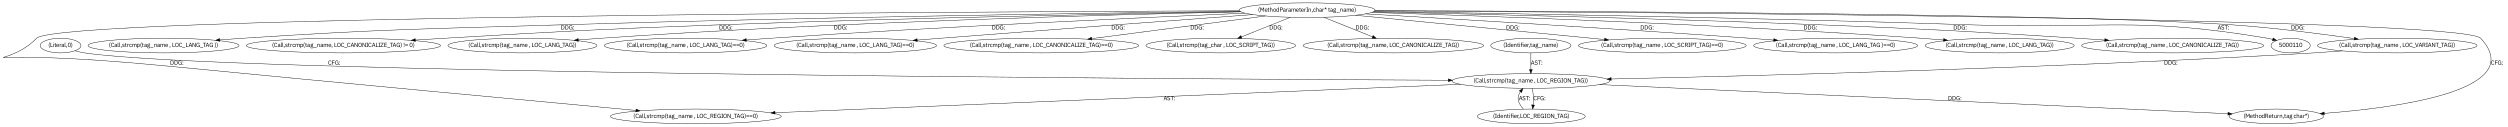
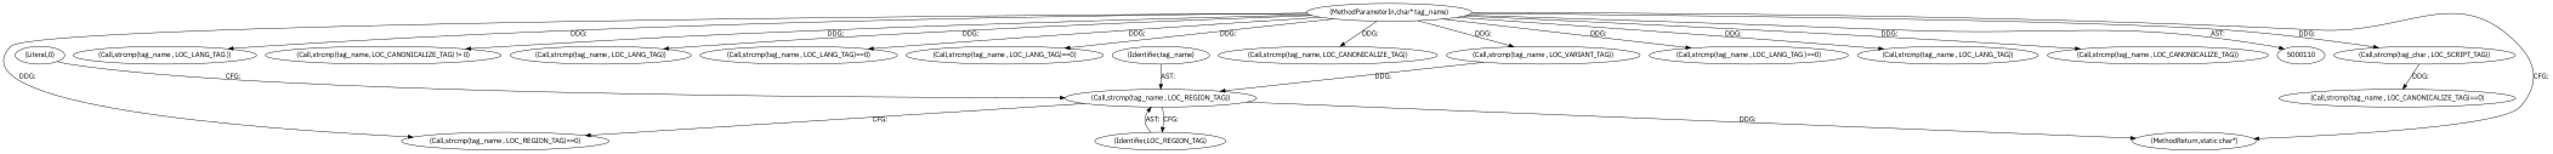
  digraph {
    fontname="IBM Plex Sans"
    node [fontname="IBM Plex Sans"]
    edge [fontname="IBM Plex Sans"]
    n1 [label="(Call,strcmp(tag_name , LOC_REGION_TAG))"]
    n2 [label="(Call,strcmp(tag_name , LOC_REGION_TAG)==0)"]
-   n3 [label="(MethodReturn,tag char*)"]
+   n3 [label="(MethodReturn,static char*)"]
    n4 [label="(Identifier,LOC_REGION_TAG)"]
    n5 [label="(MethodParameterIn,char* tag_name)"]
    n6 [label="(Call,strcmp(tag_name , LOC_LANG_TAG ))"]
    n7 [label="(Call,strcmp(tag_name, LOC_CANONICALIZE_TAG) != 0)"]
    n8 [label="(Call,strcmp(tag_name , LOC_LANG_TAG))"]
    n9 [label="(Call,strcmp(tag_name , LOC_LANG_TAG)==0)"]
    n10 [label="(Call,strcmp(tag_name , LOC_LANG_TAG)==0)"]
    n11 [label="(Call,strcmp(tag_name , LOC_CANONICALIZE_TAG)==0)"]
    n12 [label="(Call,strcmp(tag_char , LOC_SCRIPT_TAG))"]
    n13 [label="(Call,strcmp(tag_name, LOC_CANONICALIZE_TAG))"]
    n14 [label="(Call,strcmp(tag_name , LOC_VARIANT_TAG))"]
-   n15 [label="(Call,strcmp(tag_name , LOC_SCRIPT_TAG)==0)"]
    n16 [label="(Call,strcmp(tag_name , LOC_LANG_TAG )==0)"]
    n17 [label="(Call,strcmp(tag_name , LOC_LANG_TAG))"]
    n18 [label="(Call,strcmp(tag_name , LOC_CANONICALIZE_TAG))"]
    n19 [label=5000110]
    n20 [label="(Literal,0)"]
    n21 [label="(Identifier,tag_name)"]
-   n1 -> n2 [label="AST: "]
+   n1 -> n2 [label="CFG: "]
    n1 -> n3 [label="DDG: "]
    n1 -> n4 [label="CFG: "]
    n4 -> n1 [label="AST: "]
    n5 -> n2 [label="DDG: "]
    n5 -> n3 [label="CFG: "]
    n5 -> n6 [label="DDG: "]
    n5 -> n7 [label="DDG: "]
    n5 -> n8 [label="DDG: "]
    n5 -> n9 [label="DDG: "]
    n5 -> n10 [label="DDG: "]
-   n5 -> n11 [label="DDG: "]
+   n12 -> n11 [label="DDG: "]
    n5 -> n12 [label="DDG: "]
    n5 -> n13 [label="DDG: "]
    n5 -> n14 [label="DDG: "]
-   n5 -> n15 [label="DDG: "]
    n5 -> n16 [label="DDG: "]
    n5 -> n17 [label="DDG: "]
    n5 -> n18 [label="DDG: "]
    n5 -> n19 [label="AST: "]
    n14 -> n1 [label="DDG: "]
    n20 -> n1 [label="CFG: "]
    n21 -> n1 [label="AST: "]
  }
